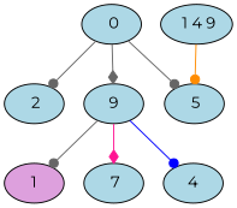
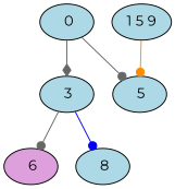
  digraph {
    fontname=Montserrat
    node [fillcolor=lightblue fontname=Montserrat style=filled]
    edge [arrowhead=dot color=gray40 fontname=Montserrat]
    " 0"
-   " 2"
-   " 3" [label=9]
+   " 3"
    " 5"
-   " 1 4 9"
-   " 6" [fillcolor=plum label=1]
-   " 7"
-   " 8" [label=4]
-   " 0" -> " 2"
+   " 1 4 9" [label="1 5 9"]
+   " 6" [fillcolor=plum]
+   " 8"
    " 0" -> " 3" [arrowhead=diamond]
    " 0" -> " 5"
    " 3" -> " 6"
-   " 3" -> " 7" [arrowhead=diamond color=deeppink]
    " 3" -> " 8" [color=blue]
    " 1 4 9" -> " 5" [color=darkorange]
  }
